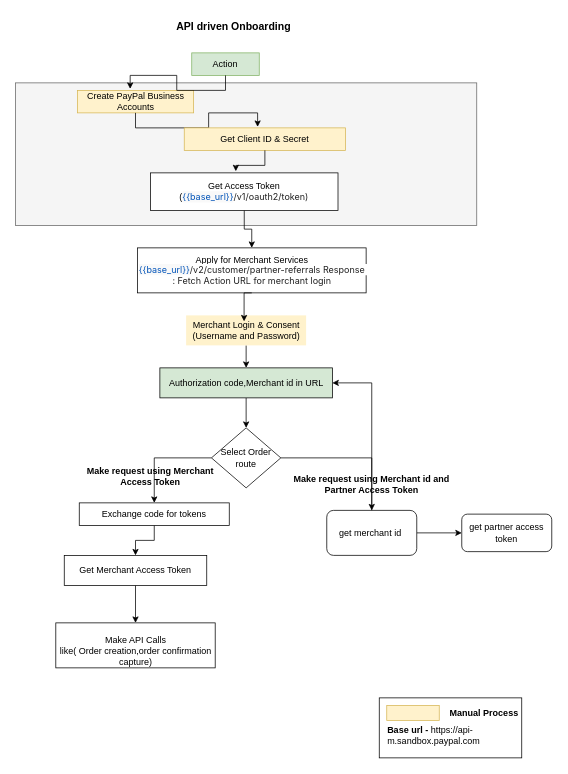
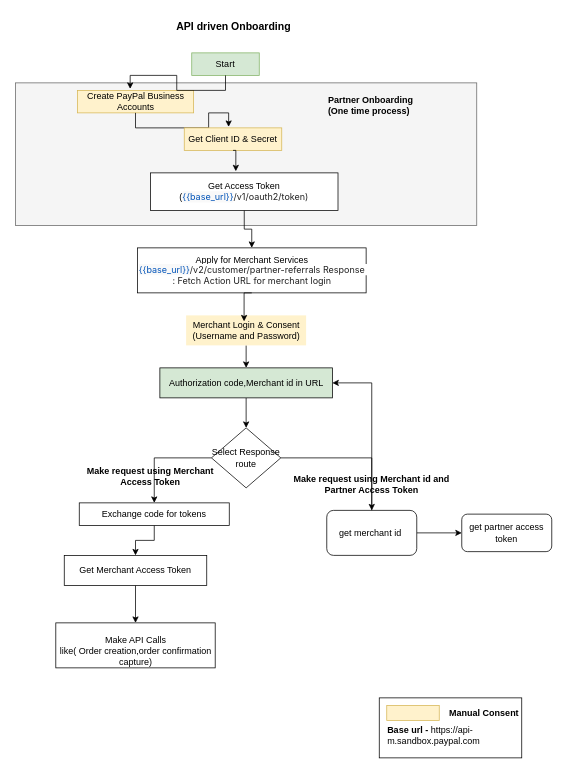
  <mxCell id="0" />
  <mxCell id="1" parent="0" />
  <mxCell id="2" style="edgeStyle=orthogonalEdgeStyle;rounded=0;orthogonalLoop=1;jettySize=auto;html=1;exitX=0;exitY=0.5;exitDx=0;exitDy=0;entryX=0.5;entryY=0;entryDx=0;entryDy=0;" parent="1" source="27" target="17" edge="1"><mxGeometry relative="1" as="geometry" /></mxCell>
  <mxCell id="3" value="&lt;b&gt;Make request using Merchant Access Token&lt;/b&gt;" style="text;html=1;align=center;verticalAlign=middle;whiteSpace=wrap;rounded=0;" parent="1" vertex="1"><mxGeometry x="95" y="620" width="210" height="30" as="geometry" /></mxCell>
  <mxCell id="4" value="" style="rounded=0;whiteSpace=wrap;html=1;fillColor=#f5f5f5;fontColor=#333333;strokeColor=#666666;" parent="1" vertex="1"><mxGeometry x="20" y="110" width="615" height="190" as="geometry" /></mxCell>
- <mxCell id="5" value="Action" style="rounded=0;whiteSpace=wrap;html=1;fillColor=#d5e8d4;strokeColor=#82b366;" parent="1" vertex="1"><mxGeometry x="255" y="70" width="90" height="30" as="geometry" /></mxCell>
+ <mxCell id="5" value="Start" style="rounded=0;whiteSpace=wrap;html=1;fillColor=#d5e8d4;strokeColor=#82b366;" parent="1" vertex="1"><mxGeometry x="255" y="70" width="90" height="30" as="geometry" /></mxCell>
  <mxCell id="6" value="Create PayPal Business Accounts" style="rounded=0;whiteSpace=wrap;html=1;fillColor=#fff2cc;strokeColor=#d6b656;" parent="1" vertex="1"><mxGeometry x="102.5" y="120" width="155" height="30" as="geometry" /></mxCell>
  <mxCell id="7" style="edgeStyle=orthogonalEdgeStyle;rounded=0;orthogonalLoop=1;jettySize=auto;html=1;exitX=0.5;exitY=1;exitDx=0;exitDy=0;entryX=0.454;entryY=-0.067;entryDx=0;entryDy=0;entryPerimeter=0;" parent="1" source="5" target="6" edge="1"><mxGeometry relative="1" as="geometry" /></mxCell>
  <mxCell id="8" style="edgeStyle=orthogonalEdgeStyle;rounded=0;orthogonalLoop=1;jettySize=auto;html=1;exitX=0.5;exitY=1;exitDx=0;exitDy=0;" parent="1" source="23" target="21" edge="1"><mxGeometry relative="1" as="geometry"><mxPoint x="313.75" y="298.24" as="targetPoint" /></mxGeometry></mxCell>
  <mxCell id="9" style="edgeStyle=orthogonalEdgeStyle;rounded=0;orthogonalLoop=1;jettySize=auto;html=1;exitX=0.5;exitY=1;exitDx=0;exitDy=0;entryX=0.5;entryY=0;entryDx=0;entryDy=0;" parent="1" source="10" target="12" edge="1"><mxGeometry relative="1" as="geometry" /></mxCell>
  <mxCell id="10" value="&lt;span&gt;Merchant Login &amp;amp; Consent (Username and Password)&lt;/span&gt;" style="rounded=0;whiteSpace=wrap;html=1;fillColor=#fff2cc;strokeColor=none;" parent="1" vertex="1"><mxGeometry x="247.5" y="420" width="160" height="40" as="geometry" /></mxCell>
  <mxCell id="11" style="edgeStyle=orthogonalEdgeStyle;rounded=0;orthogonalLoop=1;jettySize=auto;html=1;exitX=0.5;exitY=1;exitDx=0;exitDy=0;entryX=0.5;entryY=0;entryDx=0;entryDy=0;" parent="1" source="12" target="27" edge="1"><mxGeometry relative="1" as="geometry" /></mxCell>
  <mxCell id="12" value="Authorization code,Merchant id in URL" style="rounded=0;whiteSpace=wrap;html=1;fillColor=#d5e8d4;" parent="1" vertex="1"><mxGeometry x="212.5" y="490" width="230" height="40" as="geometry" /></mxCell>
  <mxCell id="13" style="edgeStyle=orthogonalEdgeStyle;rounded=0;orthogonalLoop=1;jettySize=auto;html=1;exitX=0.5;exitY=1;exitDx=0;exitDy=0;entryX=0.5;entryY=0;entryDx=0;entryDy=0;" parent="1" source="14" target="15" edge="1"><mxGeometry relative="1" as="geometry" /></mxCell>
  <mxCell id="14" value="Get Merchant Access Token" style="rounded=0;whiteSpace=wrap;html=1;" parent="1" vertex="1"><mxGeometry x="85" y="740" width="190" height="40" as="geometry" /></mxCell>
  <mxCell id="15" value="&lt;br&gt;Make API Calls&lt;br&gt;like( Order creation,order confirmation capture)" style="rounded=0;whiteSpace=wrap;html=1;" parent="1" vertex="1"><mxGeometry x="73.75" y="830" width="212.5" height="60" as="geometry" /></mxCell>
  <mxCell id="16" style="edgeStyle=orthogonalEdgeStyle;rounded=0;orthogonalLoop=1;jettySize=auto;html=1;exitX=0.5;exitY=1;exitDx=0;exitDy=0;entryX=0.5;entryY=0;entryDx=0;entryDy=0;" parent="1" source="17" target="14" edge="1"><mxGeometry relative="1" as="geometry" /></mxCell>
  <mxCell id="17" value="Exchange code for tokens" style="rounded=0;whiteSpace=wrap;html=1;" parent="1" vertex="1"><mxGeometry x="105" y="670" width="200" height="30" as="geometry" /></mxCell>
  <mxCell id="18" value="API driven Onboarding&amp;nbsp;" style="text;html=1;align=center;verticalAlign=middle;whiteSpace=wrap;rounded=0;fontStyle=1;fontSize=14;" parent="1" vertex="1"><mxGeometry x="232.5" y="20" width="160" height="30" as="geometry" /></mxCell>
  <mxCell id="19" value="" style="edgeStyle=orthogonalEdgeStyle;rounded=0;orthogonalLoop=1;jettySize=auto;html=1;exitX=0.5;exitY=1;exitDx=0;exitDy=0;entryX=0.455;entryY=-0.044;entryDx=0;entryDy=0;entryPerimeter=0;" parent="1" source="6" target="20" edge="1"><mxGeometry relative="1" as="geometry"><mxPoint x="308" y="160" as="sourcePoint" /><mxPoint x="315" y="219" as="targetPoint" /></mxGeometry></mxCell>
- <mxCell id="20" value="Get Client ID &amp;amp; Secret" style="rounded=0;whiteSpace=wrap;html=1;fillColor=#fff2cc;strokeColor=#d6b656;" parent="1" vertex="1"><mxGeometry x="245" y="170" width="215" height="30" as="geometry" /></mxCell>
+ <mxCell id="20" value="Get Client ID &amp;amp; Secret" style="rounded=0;whiteSpace=wrap;html=1;fillColor=#fff2cc;strokeColor=#d6b656;" parent="1" vertex="1"><mxGeometry x="245" y="170" width="130" height="30" as="geometry" /></mxCell>
  <mxCell id="21" value="Apply for Merchant Services&lt;br&gt;&lt;span style=&quot;white-space-collapse: preserve; color: rgb(33, 33, 33); font-family: Inter, system-ui, -apple-system, BlinkMacSystemFont, &amp;quot;Segoe UI&amp;quot;, Roboto, Oxygen, Ubuntu, Cantarell, &amp;quot;Fira Sans&amp;quot;, &amp;quot;Droid Sans&amp;quot;, Helvetica, Arial, sans-serif; text-align: left; background-color: rgb(255, 255, 255);&quot;&gt;&lt;span style=&quot;color: rgb(0, 83, 184); background-color: rgb(249, 249, 249);&quot;&gt;{{base_url}}&lt;/span&gt;/v2/customer/partner-referrals Response : Fetch Action URL for merchant login&lt;/span&gt;" style="rounded=0;whiteSpace=wrap;html=1;" parent="1" vertex="1"><mxGeometry x="182.5" y="330" width="305" height="60" as="geometry" /></mxCell>
  <mxCell id="22" value="" style="edgeStyle=orthogonalEdgeStyle;rounded=0;orthogonalLoop=1;jettySize=auto;html=1;exitX=0.5;exitY=1;exitDx=0;exitDy=0;entryX=0.455;entryY=-0.044;entryDx=0;entryDy=0;entryPerimeter=0;" parent="1" source="20" target="23" edge="1"><mxGeometry relative="1" as="geometry"><mxPoint x="300" y="210" as="sourcePoint" /><mxPoint x="315" y="299" as="targetPoint" /></mxGeometry></mxCell>
  <mxCell id="23" value="Get Access Token &lt;br&gt;(&lt;span style=&quot;color: rgb(33, 33, 33); font-family: Inter, system-ui, -apple-system, BlinkMacSystemFont, &amp;quot;Segoe UI&amp;quot;, Roboto, Oxygen, Ubuntu, Cantarell, &amp;quot;Fira Sans&amp;quot;, &amp;quot;Droid Sans&amp;quot;, Helvetica, Arial, sans-serif; text-align: left; white-space-collapse: preserve; background-color: rgb(255, 255, 255);&quot;&gt;&lt;span style=&quot;color: rgb(0, 83, 184); background-color: rgb(249, 249, 249);&quot;&gt;{{base_url}}&lt;/span&gt;/v1/oauth2/token)&lt;/span&gt;" style="rounded=0;whiteSpace=wrap;html=1;" parent="1" vertex="1"><mxGeometry x="200" y="230" width="250" height="50" as="geometry" /></mxCell>
+ <mxCell id="24" value="&lt;b&gt;Partner Onboarding (One time process)&lt;/b&gt;" style="text;html=1;align=left;verticalAlign=middle;whiteSpace=wrap;rounded=0;" parent="1" vertex="1"><mxGeometry x="435" y="120" width="140" height="40" as="geometry" /></mxCell>
  <mxCell id="25" style="edgeStyle=orthogonalEdgeStyle;rounded=0;orthogonalLoop=1;jettySize=auto;html=1;exitX=0.5;exitY=1;exitDx=0;exitDy=0;entryX=0.483;entryY=0.2;entryDx=0;entryDy=0;entryPerimeter=0;" parent="1" source="21" target="10" edge="1"><mxGeometry relative="1" as="geometry" /></mxCell>
  <mxCell id="26" style="edgeStyle=orthogonalEdgeStyle;rounded=0;orthogonalLoop=1;jettySize=auto;html=1;exitX=1;exitY=0.5;exitDx=0;exitDy=0;" parent="1" source="27" target="30" edge="1"><mxGeometry relative="1" as="geometry" /></mxCell>
- <mxCell id="27" value="Select Order route" style="rhombus;whiteSpace=wrap;html=1;" parent="1" vertex="1"><mxGeometry x="281.25" y="570" width="92.5" height="80" as="geometry" /></mxCell>
+ <mxCell id="27" value="Select Response route" style="rhombus;whiteSpace=wrap;html=1;" parent="1" vertex="1"><mxGeometry x="281.25" y="570" width="92.5" height="80" as="geometry" /></mxCell>
  <mxCell id="28" style="edgeStyle=orthogonalEdgeStyle;rounded=0;orthogonalLoop=1;jettySize=auto;html=1;exitX=0.5;exitY=0;exitDx=0;exitDy=0;entryX=1;entryY=0.5;entryDx=0;entryDy=0;" parent="1" source="30" target="12" edge="1"><mxGeometry relative="1" as="geometry" /></mxCell>
  <mxCell id="29" style="edgeStyle=orthogonalEdgeStyle;rounded=0;orthogonalLoop=1;jettySize=auto;html=1;exitX=1;exitY=0.5;exitDx=0;exitDy=0;entryX=0;entryY=0.5;entryDx=0;entryDy=0;" parent="1" source="30" target="31" edge="1"><mxGeometry relative="1" as="geometry" /></mxCell>
  <mxCell id="30" value="get merchant id&amp;nbsp;" style="rounded=1;whiteSpace=wrap;html=1;" parent="1" vertex="1"><mxGeometry x="435" y="680" width="120" height="60" as="geometry" /></mxCell>
  <mxCell id="31" value="get partner access token" style="rounded=1;whiteSpace=wrap;html=1;" parent="1" vertex="1"><mxGeometry x="615" y="685" width="120" height="50" as="geometry" /></mxCell>
  <mxCell id="32" value="&lt;b&gt;Make request using Merchant id and Partner Access Token&lt;/b&gt;" style="text;html=1;align=center;verticalAlign=middle;whiteSpace=wrap;rounded=0;" parent="1" vertex="1"><mxGeometry x="390" y="630" width="210" height="30" as="geometry" /></mxCell>
  <mxCell id="33" value="" style="text;html=1;align=left;verticalAlign=middle;whiteSpace=wrap;rounded=0;labelBorderColor=none;strokeColor=default;" parent="1" vertex="1"><mxGeometry x="505" y="930" width="190" height="80" as="geometry" /></mxCell>
  <mxCell id="34" value="" style="rounded=0;whiteSpace=wrap;html=1;fillColor=#fff2cc;strokeColor=#d6b656;" parent="1" vertex="1"><mxGeometry x="515" y="940" width="70" height="20" as="geometry" /></mxCell>
- <mxCell id="35" value="&lt;b&gt;Manual Process&lt;/b&gt;" style="text;html=1;align=center;verticalAlign=middle;whiteSpace=wrap;rounded=0;" parent="1" vertex="1"><mxGeometry x="595" y="935" width="100" height="30" as="geometry" /></mxCell>
+ <mxCell id="35" value="&lt;b&gt;Manual Consent&lt;/b&gt;" style="text;html=1;align=center;verticalAlign=middle;whiteSpace=wrap;rounded=0;" parent="1" vertex="1"><mxGeometry x="595" y="935" width="100" height="30" as="geometry" /></mxCell>
  <mxCell id="36" value="&lt;div style=&quot;text-align: left;&quot;&gt;&lt;b&gt;Base url - &lt;/b&gt;https://api-m.sandbox.paypal.com&lt;/div&gt;" style="text;html=1;align=center;verticalAlign=middle;whiteSpace=wrap;rounded=0;" parent="1" vertex="1"><mxGeometry x="515" y="965" width="210" height="30" as="geometry" /></mxCell>
